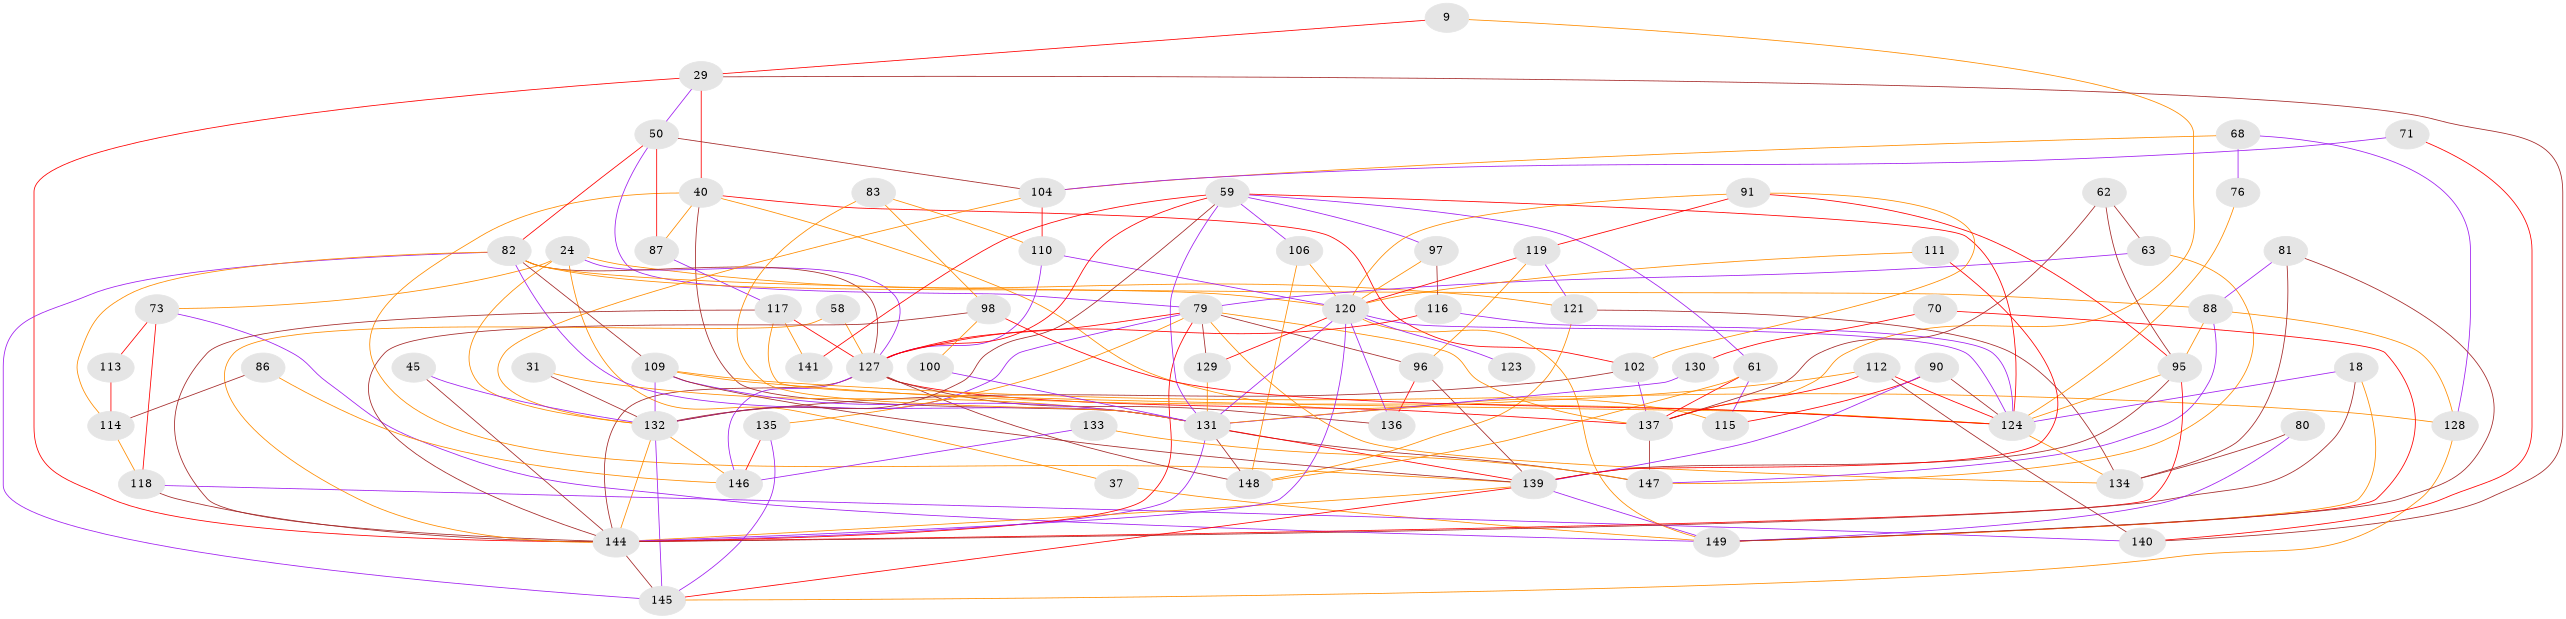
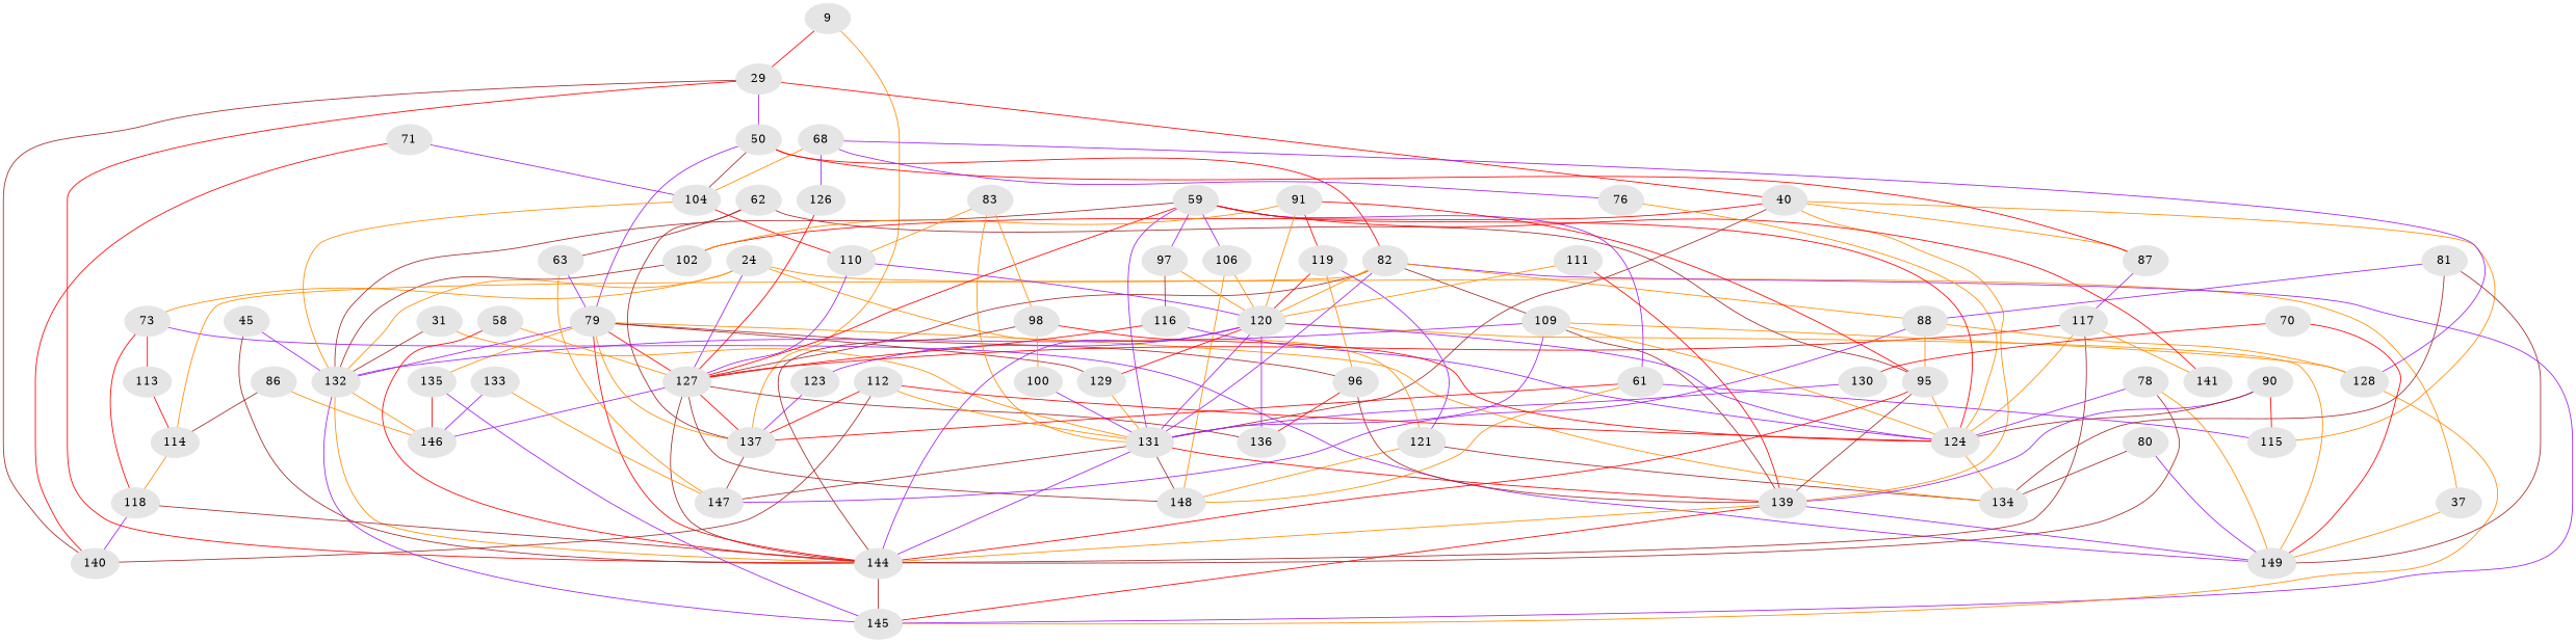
  graph {
    node [color=gray90 style=filled]
    edge [color=darkorange]
    9
    29
    137 [super="+33"]
    40 [super="+35+20"]
    50
    140
    144 [super="+14+89+72+142+143"]
    147 [super="+1"]
    24 [super="+2"]
    37
    73
    121
    127 [super="+125+53"]
    132 [super="+99+67"]
    149 [super="+26"]
    113
    118 [super="+36"]
    148 [super="+13"]
    134
    146
    136
    145 [super="+25+101"]
    131 [super="+32+74+103"]
    87
    102
    115 [super="+94"]
    139 [super="+122+105"]
    79 [super="+39+57"]
    82 [super="+69"]
    104 [super="+55"]
    31
    117 [super="+49+66"]
    45
    96
    129
    135
    88
    109 [super="+85"]
    114
    120 [super="+108+17"]
    110
    58
    59 [super="+48"]
    61
    97
    106 [super="+5"]
    124 [super="+84"]
    141
    116 [super="+52"]
    62 [super="+6"]
    63
    95
    68
    76
+   126
    128
    70
    130
    71
-   78 [label=18]
+   78
    80
    81 [super="+46"]
    123
    83
    98
    100
    86
    90
    91
    119
    111
    112
    133
    9 -- 29 [color=red]
    9 -- 137
    29 -- 40 [color=red]
    29 -- 50 [color=purple]
    29 -- 140 [color=brown]
    29 -- 144 [color=red]
    137 -- 147 [color=brown weight=2]
    40 -- 131 [color=brown weight=2]
    40 -- 87
    40 -- 102 [color=red]
    40 -- 115 [weight=2]
    40 -- 139
    50 -- 87 [color=red]
    50 -- 79 [color=purple]
    50 -- 82 [color=red]
    50 -- 104 [color=brown]
    144 -- 145 [color=brown weight=2]
    24 -- 37
    24 -- 73
    24 -- 121
    24 -- 127 [color=purple weight=3]
    24 -- 132 [weight=3]
    37 -- 149 [weight=2]
    73 -- 149 [color=purple]
    73 -- 113 [color=red]
    73 -- 118 [color=red weight=2]
    121 -- 148
    121 -- 134 [color=brown]
    127 -- 137 [color=red]
    127 -- 144 [color=brown]
    127 -- 148 [color=brown weight=2]
    127 -- 146 [color=purple]
    127 -- 136 [color=brown]
    132 -- 144 [weight=2]
    132 -- 146
    132 -- 145 [color=purple weight=3]
    113 -- 114 [color=red]
    118 -- 140 [color=purple]
    118 -- 144 [color=brown weight=2]
    131 -- 144 [color=purple weight=3]
    131 -- 147 [color=brown]
    131 -- 148 [color=brown]
    131 -- 139 [color=red]
    87 -- 117 [color=purple]
    102 -- 132 [color=brown]
    139 -- 144
    139 -- 149 [color=purple]
    139 -- 145 [color=red]
    79 -- 137
    79 -- 144 [color=red weight=2]
    79 -- 127 [color=red weight=3]
    79 -- 132 [color=purple]
    79 -- 134
    79 -- 96 [color=brown]
    79 -- 129 [color=brown]
    79 -- 135
    82 -- 127 [color=brown weight=2]
    82 -- 145 [color=purple weight=2]
    82 -- 131 [color=purple]
    82 -- 88
    82 -- 109 [color=brown weight=3]
    82 -- 114
    82 -- 120 [weight=3]
    104 -- 132
    104 -- 110 [color=red]
    31 -- 132 [color=brown]
    31 -- 131
    117 -- 144 [color=brown]
    117 -- 127 [color=red]
    117 -- 124
    117 -- 141
    45 -- 144 [color=brown]
    45 -- 132 [color=purple]
    96 -- 136 [color=red]
    96 -- 139 [color=brown]
    129 -- 131
    135 -- 146 [color=red]
    135 -- 145 [color=purple]
    88 -- 147 [color=purple]
    88 -- 95
    88 -- 128
    109 -- 132 [color=purple weight=2]
    109 -- 131 [color=purple weight=2]
    109 -- 139 [color=brown]
    109 -- 124 [weight=2]
    109 -- 128
    114 -- 118
    120 -- 144 [color=purple weight=5]
    120 -- 149
    120 -- 136 [color=purple]
    120 -- 131 [color=purple]
    120 -- 129 [color=red]
    120 -- 124 [color=purple]
    120 -- 123 [color=purple]
    110 -- 127 [color=purple]
    110 -- 120 [color=purple]
-   58 -- 144
+   58 -- 144 [color=red]
    58 -- 127
    59 -- 127 [color=red weight=2]
    59 -- 132 [color=brown]
    59 -- 131 [color=purple weight=2]
    59 -- 61 [color=purple]
    59 -- 97 [color=purple]
    59 -- 106 [color=purple]
    59 -- 124 [color=red weight=3]
    59 -- 141 [color=red]
    61 -- 137 [color=red]
    61 -- 148
    61 -- 115 [color=purple]
    97 -- 120
    97 -- 116 [color=brown]
    106 -- 148
    106 -- 120
    124 -- 134
    116 -- 127 [color=red]
    116 -- 124 [color=purple]
    62 -- 137 [color=brown]
    62 -- 63 [color=brown]
    62 -- 95 [color=brown weight=2]
    63 -- 147
    63 -- 79 [color=purple]
    95 -- 144 [color=red]
    95 -- 139 [color=brown]
    95 -- 124
    68 -- 104
    68 -- 76 [color=purple]
+   68 -- 126 [color=purple]
    68 -- 128 [color=purple]
    76 -- 124
+   126 -- 127 [color=red]
    128 -- 145
    70 -- 149 [color=red]
    70 -- 130 [color=red]
    130 -- 131 [color=purple weight=2]
    71 -- 140 [color=red]
    71 -- 104 [color=purple]
    78 -- 144 [color=brown]
    78 -- 149 [weight=2]
    78 -- 124 [color=purple]
    80 -- 149 [color=purple]
    80 -- 134 [color=brown]
    81 -- 149 [color=brown]
    81 -- 134 [color=brown weight=2]
    81 -- 88 [color=purple]
-   102 -- 137 [color=purple weight=2]
+   123 -- 137 [color=purple weight=2]
    83 -- 131 [weight=2]
    83 -- 110
    83 -- 98
    98 -- 144 [color=brown weight=2]
    98 -- 124 [color=red]
    98 -- 100
    100 -- 131 [color=purple]
    86 -- 146
    86 -- 114 [color=brown]
    90 -- 115 [color=red]
    90 -- 139 [color=purple weight=2]
    90 -- 124 [color=brown]
    91 -- 102
    91 -- 120
    91 -- 95 [color=red]
    91 -- 119 [color=red]
    119 -- 121 [color=purple]
    119 -- 96
    119 -- 120 [color=red]
    111 -- 139 [color=red weight=2]
    111 -- 120
    112 -- 137 [color=red]
    112 -- 140 [color=brown]
    112 -- 131
    112 -- 124 [color=red]
    133 -- 147
    133 -- 146 [color=purple]
  }
